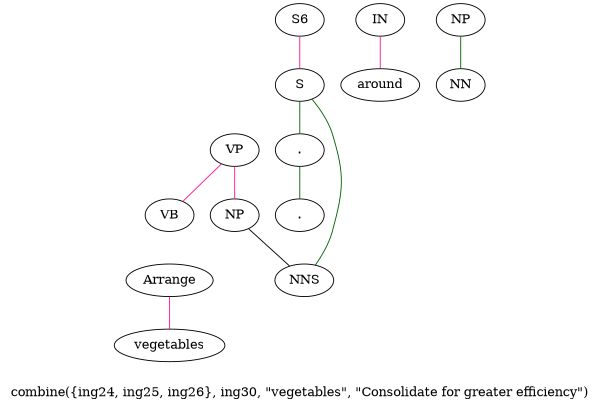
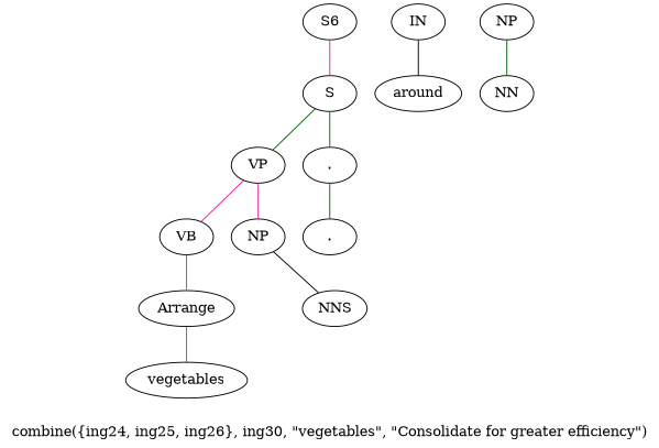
  graph {
    label="combine({ing24, ing25, ing26}, ing30, \"vegetables\", \"Consolidate for greater efficiency\")"
    edge [color=deeppink]
    n1 [label=S6]
    n2 [label=S]
    n3 [label=VP]
    n4 [label="."]
    n5 [label=VB]
    n6 [label=NP]
    n7 [label="."]
    n8 [label=Arrange]
    n9 [label=NNS]
    n10 [label=vegetables]
    n11 [label=IN]
    n12 [label=around]
    n13 [label=NP]
    n14 [label=NN]
    n1 -- n2
-   n2 -- n9 [color=darkgreen]
+   n2 -- n3 [color=darkgreen]
    n2 -- n4 [color=darkgreen]
    n3 -- n5
    n3 -- n6
    n4 -- n7 [color=darkgreen]
+   n5 -- n8
    n6 -- n9 [color=black]
    n8 -- n10
-   n11 -- n12
+   n11 -- n12 [color=black]
    n13 -- n14 [color=darkgreen]
  }
